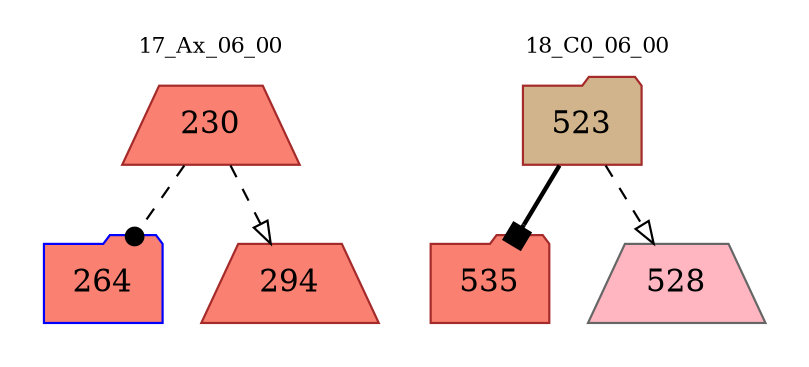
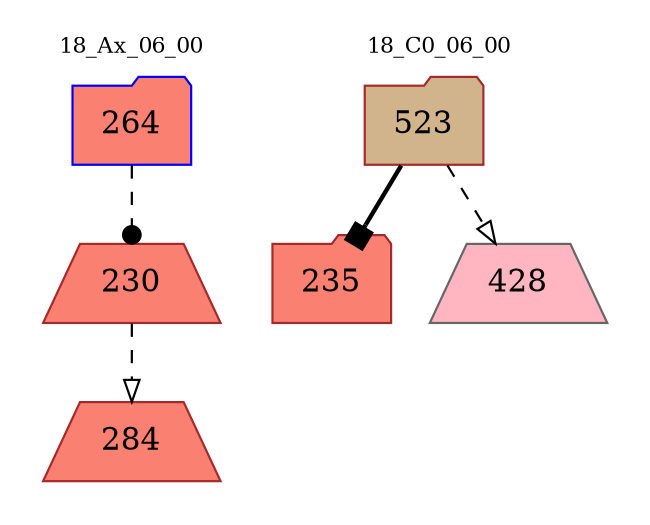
  digraph {
    node [color=brown fillcolor=salmon shape=trapezium style=filled]
    edge [arrowhead=onormal color=black style=dashed]
    n1 [label=230]
    n2 [color=blue label=264 shape=folder]
-   n3 [label=294]
+   n3 [label=284]
    n4 [fillcolor=tan label=523 shape=folder]
-   n5 [label=535 shape=folder]
-   n6 [color=gray40 fillcolor=lightpink label=528]
+   n5 [label=235 shape=folder]
+   n6 [color=gray40 fillcolor=lightpink label=428]
    subgraph cluster_1 {
      color=white
      fontsize=10
-     label="17_Ax_06_00"
+     label="18_Ax_06_00"
      n1
      n2
      n3
    }
    subgraph cluster_2 {
      color=white
      fontsize=10
      label="18_C0_06_00"
      n4
      n5
      n6
    }
-   n1 -> n2 [arrowhead=dot]
+   n2 -> n1 [arrowhead=dot]
    n1 -> n3
    n4 -> n5 [arrowhead=box style=bold]
    n4 -> n6
  }
